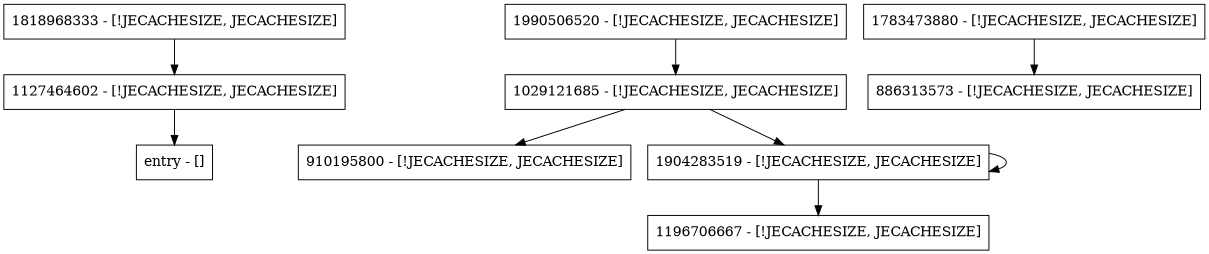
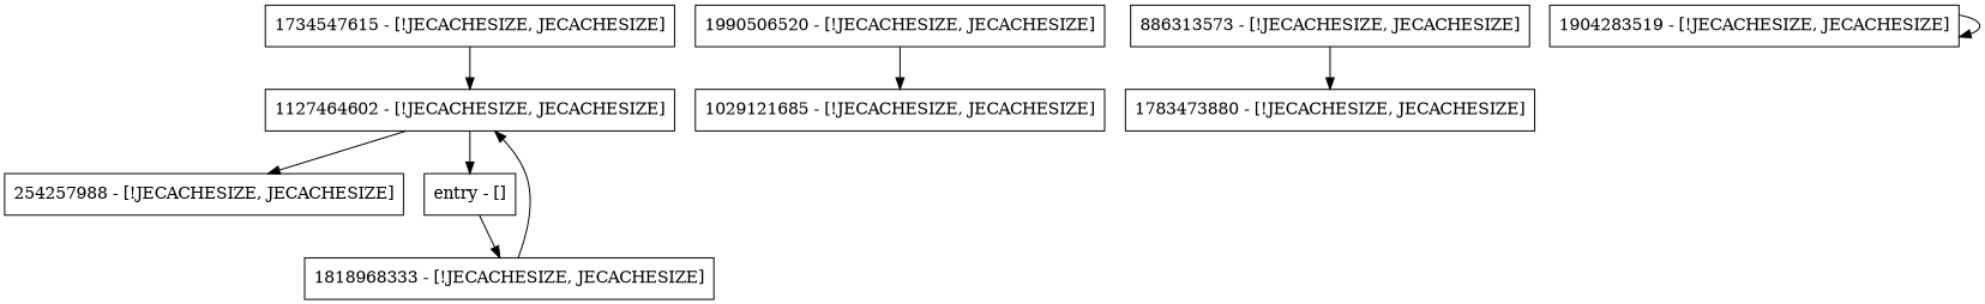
  digraph {
    node [shape=record]
+   n1 [label="1734547615 - [!JECACHESIZE, JECACHESIZE]"]
    n2 [label="1127464602 - [!JECACHESIZE, JECACHESIZE]"]
+   n3 [label="254257988 - [!JECACHESIZE, JECACHESIZE]"]
    n4 [label="entry - []"]
-   n5 [label="1196706667 - [!JECACHESIZE, JECACHESIZE]"]
    n6 [label="1990506520 - [!JECACHESIZE, JECACHESIZE]"]
    n7 [label="1029121685 - [!JECACHESIZE, JECACHESIZE]"]
    n8 [label="886313573 - [!JECACHESIZE, JECACHESIZE]"]
    n9 [label="1818968333 - [!JECACHESIZE, JECACHESIZE]"]
-   n10 [label="910195800 - [!JECACHESIZE, JECACHESIZE]"]
    n11 [label="1783473880 - [!JECACHESIZE, JECACHESIZE]"]
    n12 [label="1904283519 - [!JECACHESIZE, JECACHESIZE]"]
+   n1 -> n2
+   n2 -> n3
    n2 -> n4
+   n4 -> n9
    n6 -> n7
-   n7 -> n10
-   n7 -> n12
    n9 -> n2
-   n11 -> n8
-   n12 -> n5
+   n8 -> n11
    n12 -> n12
  }
